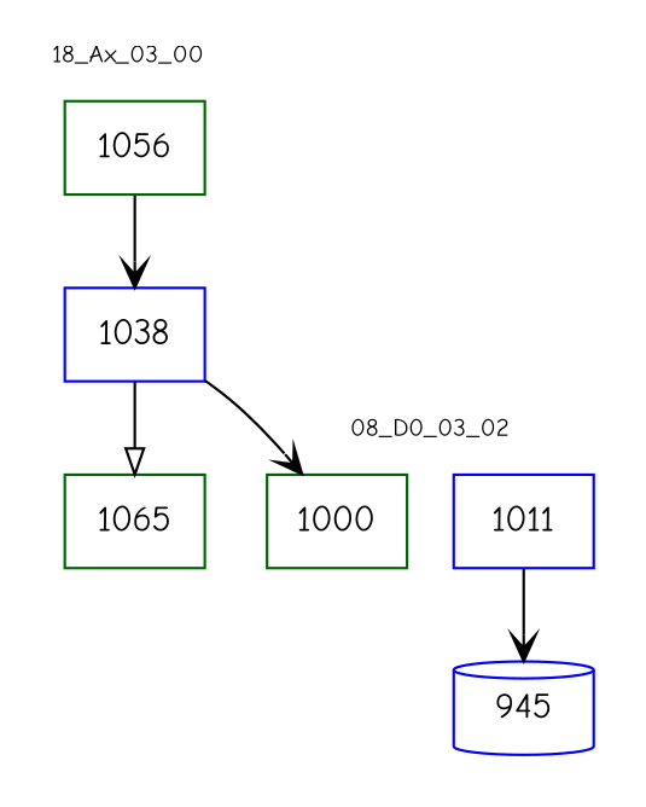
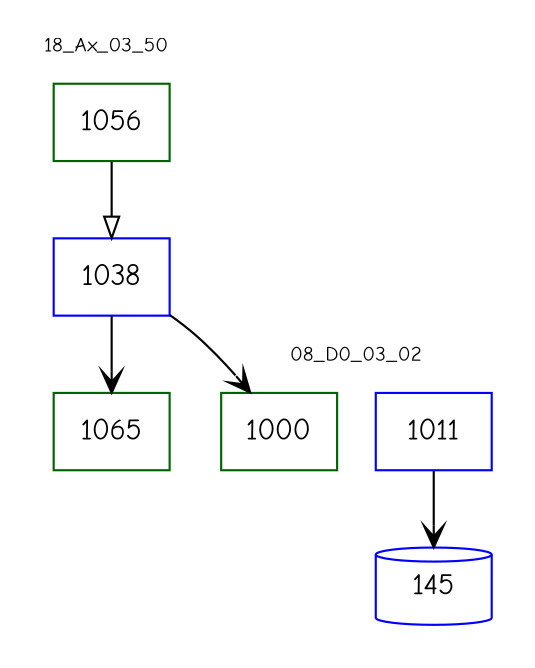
  digraph {
    fontname="Comic Neue"
    node [color=darkgreen fontname="Comic Neue" shape=box]
    edge [arrowhead=onormal color=black fontname="Comic Neue"]
    n1 [label=1056]
    n2 [color=blue label=1038]
    n3 [label=1065]
    n4 [color=blue label=1011]
-   n5 [color=blue label=945 shape=cylinder]
+   n5 [color=blue label=145 shape=cylinder]
    n6 [label=1000]
    subgraph cluster_1 {
      color=white
      fontsize=10
-     label="18_Ax_03_00"
+     label="18_Ax_03_50"
      n1
      n2
      n3
    }
    subgraph cluster_2 {
      color=white
      fontsize=10
      label="08_D0_03_02"
      n4
      n5
      n6
    }
-   n1 -> n2 [arrowhead=vee]
-   n2 -> n3
+   n1 -> n2
+   n2 -> n3 [arrowhead=vee]
    n2 -> n6 [arrowhead=vee]
    n4 -> n5 [arrowhead=vee]
  }
